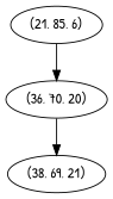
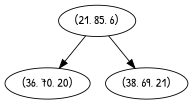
  digraph {
    fontname="Patrick Hand"
    node [fontname="Patrick Hand"]
    edge [fontname="Patrick Hand"]
    "(21, 85, 6)"
    "(36, 70, 20)"
    "(38, 69, 21)"
    "(21, 85, 6)" -> "(36, 70, 20)"
-   "(36, 70, 20)" -> "(38, 69, 21)"
+   "(21, 85, 6)" -> "(38, 69, 21)"
  }
